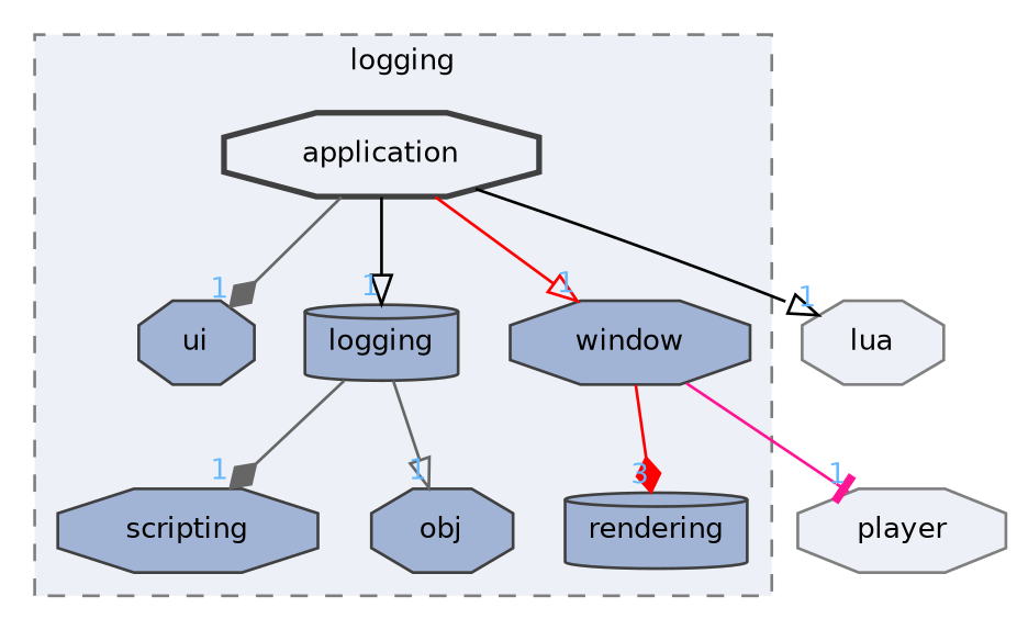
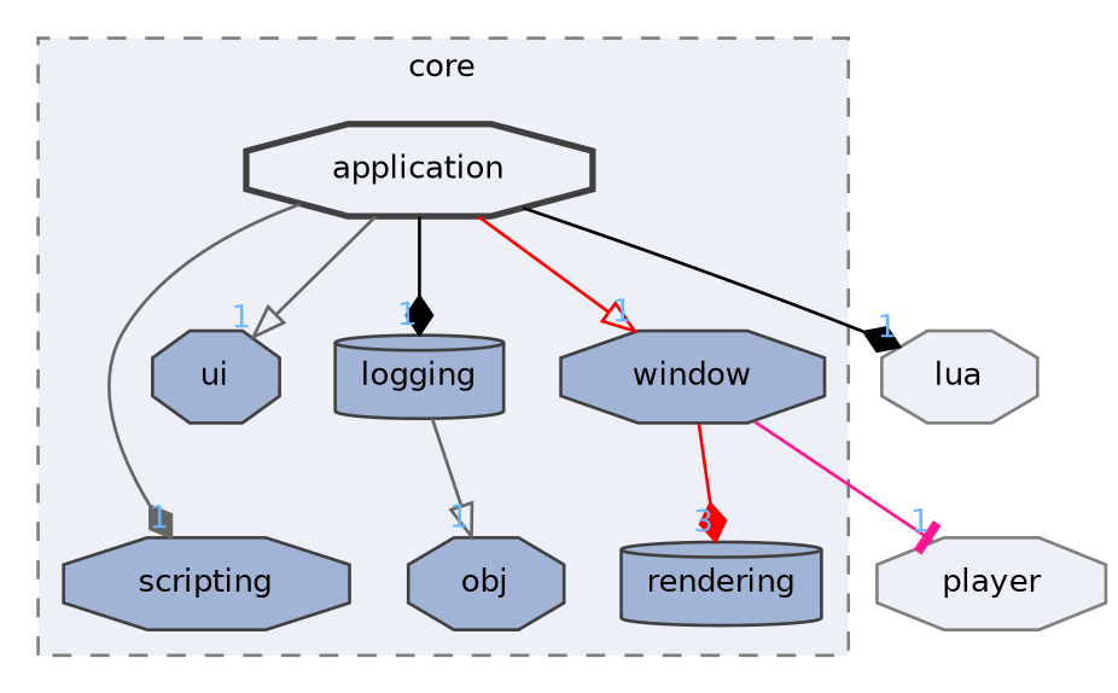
  digraph {
    compound=true
    node [color=grey25 fillcolor="#a2b4d6" fontname=Helvetica fontsize=10 shape=octagon style=filled]
    edge [arrowhead=onormal color=gray40 fontcolor=steelblue1 fontname=Helvetica fontsize=10 headlabel=1 labeldistance=1.5 labelfontname=Helvetica labelfontsize=10]
    n1 [height=0.2 label=scripting width=0.4]
    n2 [height=0.2 label=ui width=0.4]
    n3 [height=0.2 label=logging shape=cylinder width=0.4]
    n4 [height=0.2 label=window width=0.4]
    n5 [height=0.2 label=rendering shape=cylinder width=0.4]
    n6 [height=0.2 label=obj width=0.4]
    n7 [fillcolor="#edf0f7" height=0.2 label=application style="filled,bold" width=0.4]
    n8 [color=grey50 fillcolor="#edf0f7" height=0.2 label=player width=0.4]
    n9 [color=grey50 fillcolor="#edf0f7" height=0.2 label=lua width=0.4]
    subgraph cluster_1 {
      bgcolor="#edf0f7"
      fontname=Helvetica
      fontsize=10
-     label=logging
+     label=core
      pencolor=grey50
      style="filled,dashed"
      n1
      n2
      n3
      n4
      n5
      n6
      n7
    }
    n3 -> n6
    n4 -> n5 [arrowhead=diamond color=red headlabel=3]
    n4 -> n8 [arrowhead=tee color=deeppink]
-   n3 -> n1 [arrowhead=diamond]
-   n7 -> n2 [arrowhead=diamond]
-   n7 -> n3 [color=black]
+   n7 -> n1 [arrowhead=diamond]
+   n7 -> n2
+   n7 -> n3 [arrowhead=diamond color=black]
    n7 -> n4 [color=red]
-   n7 -> n9 [color=black]
+   n7 -> n9 [arrowhead=diamond color=black]
  }
